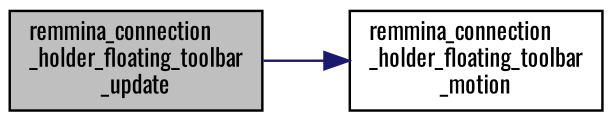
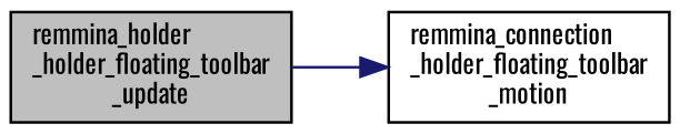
  digraph {
    rankdir=LR
    fontname=Oswald
    node [color=black fontname=Oswald fontsize=10 shape=record style=filled]
-   n1 [fillcolor=grey75 fontcolor=black height=0.2 label="remmina_connection\l_holder_floating_toolbar\l_update" width=0.4]
+   n1 [fillcolor=grey75 fontcolor=black height=0.2 label="remmina_holder\l_holder_floating_toolbar\l_update" width=0.4]
    n2 [fillcolor=white height=0.2 label="remmina_connection\l_holder_floating_toolbar\l_motion" width=0.4]
    n1 -> n2 [color=midnightblue fontname=Oswald fontsize=10 labelfontname=Helvetica labelfontsize=10 style=solid]
  }
